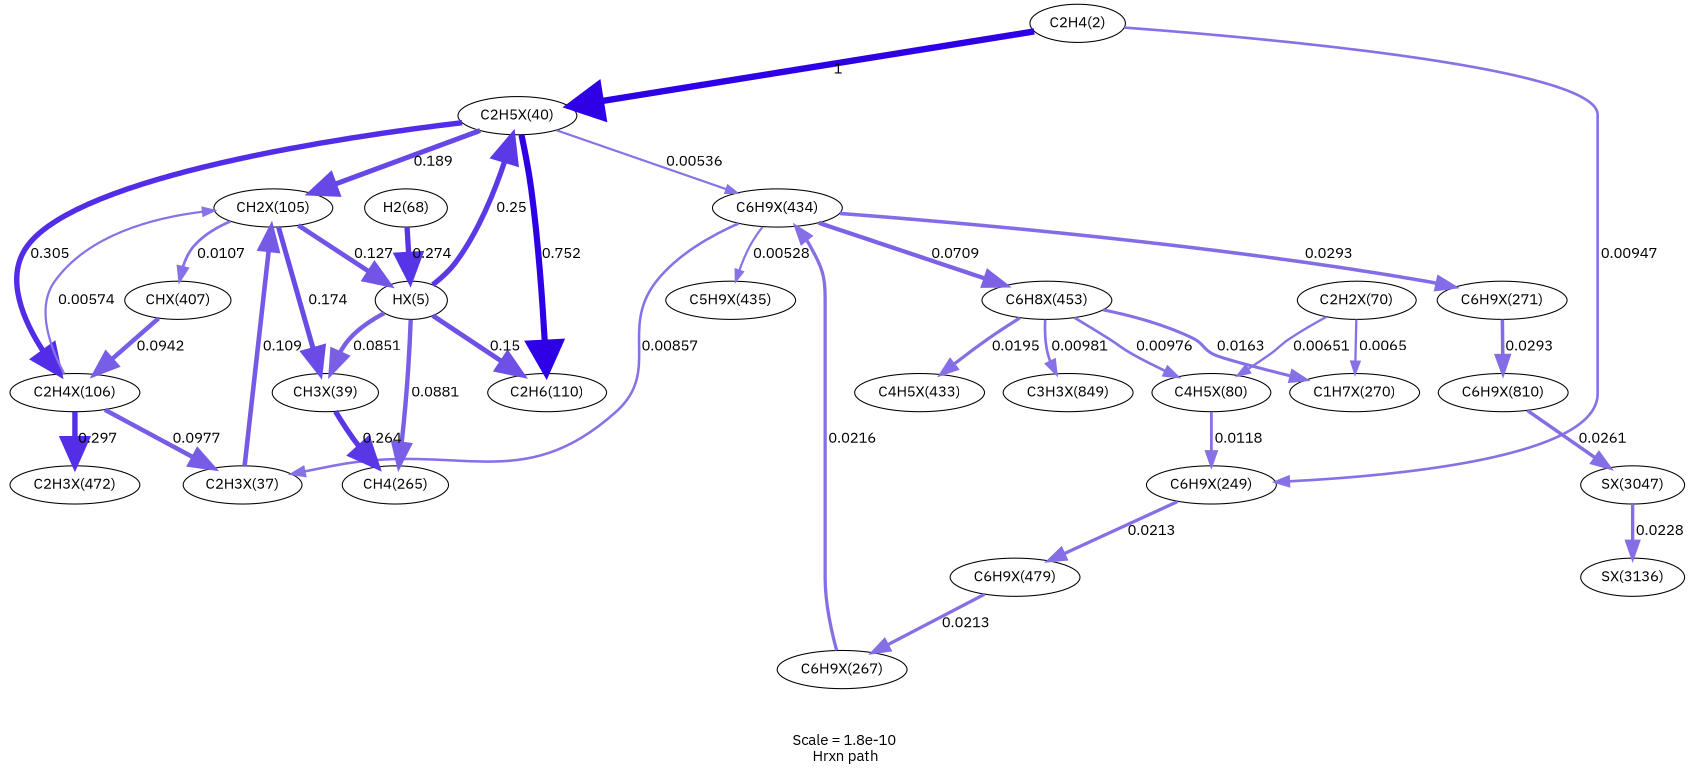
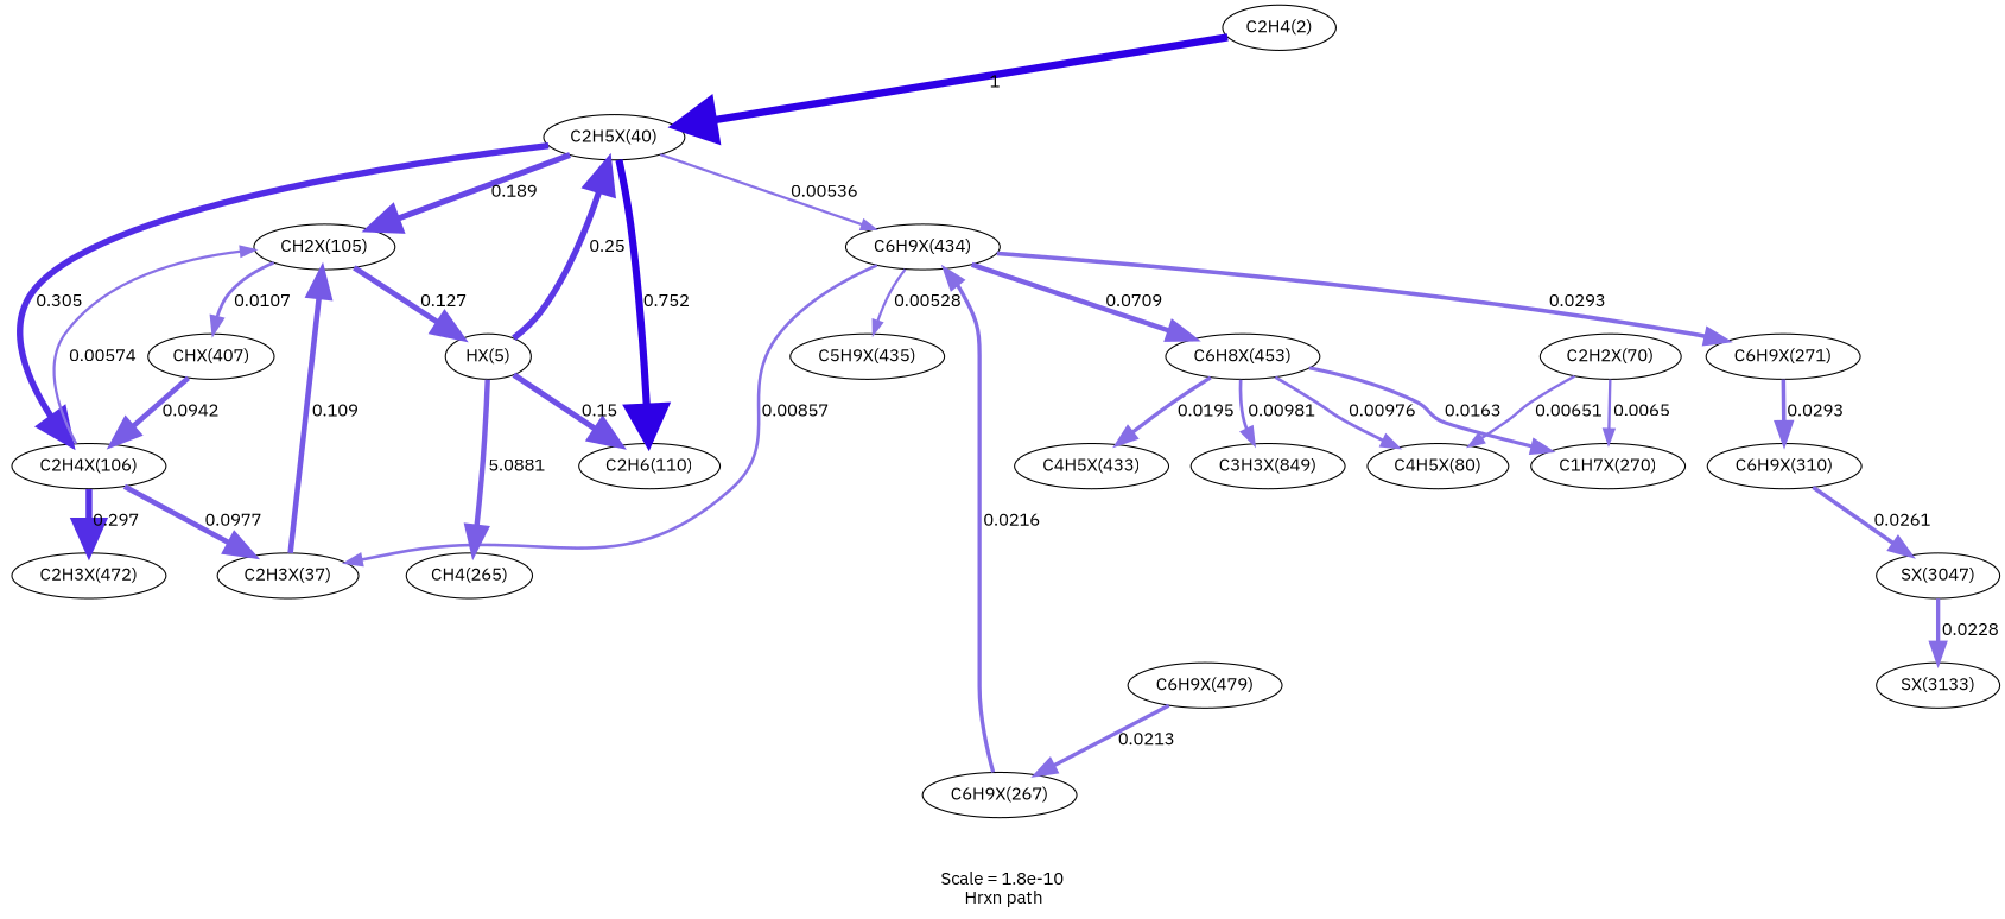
  digraph {
    fontname="IBM Plex Sans"
    label="Scale = 1.8e-10\l Hrxn path"
    node [fontname="IBM Plex Sans"]
    edge [arrowsize=1.55 color="0.7, 0.509, 0.9" fontname="IBM Plex Sans" style="setlinewidth(3.09)"]
    n1 [label="C2H4(2)"]
    n2 [label="C2H5X(40)"]
-   n3 [label="C6H9X(249)"]
    n4 [label="C2H6(110)"]
    n5 [label="CH2X(105)"]
    n6 [label="C2H4X(106)"]
    n7 [label="C6H9X(434)"]
    n8 [label="C6H9X(479)"]
    n9 [label="HX(5)"]
-   n10 [label="CH3X(39)"]
    n11 [label="CHX(407)"]
    n12 [label="C2H3X(37)"]
    n13 [label="C2H3X(472)"]
    n14 [label="C6H8X(453)"]
    n15 [label="C6H9X(271)"]
    n16 [label="C5H9X(435)"]
    n17 [label="C6H9X(267)"]
    n18 [label="CH4(265)"]
-   n19 [label="H2(68)"]
    n20 [label="C4H5X(80)"]
    n21 [label="C1H7X(270)"]
    n22 [label="C4H5X(433)"]
    n23 [label="C3H3X(849)"]
-   n24 [label="C6H9X(810)"]
+   n24 [label="C6H9X(310)"]
    n25 [label="C2H2X(70)"]
    n26 [label="SX(3047)"]
-   n27 [label="SX(3136)"]
+   n27 [label="SX(3133)"]
    n1 -> n2 [arrowsize=3 color="0.7, 1.5, 0.9" label=" 1" style="setlinewidth(6)"]
-   n1 -> n3 [arrowsize=1.24 label=" 0.00947" style="setlinewidth(2.48)"]
    n2 -> n4 [arrowsize=2.89 color="0.7, 1.25, 0.9" label=" 0.752" style="setlinewidth(5.79)"]
    n2 -> n5 [arrowsize=2.37 color="0.7, 0.689, 0.9" label=" 0.189" style="setlinewidth(4.74)"]
    n2 -> n6 [arrowsize=2.55 color="0.7, 0.805, 0.9" label=" 0.305" style="setlinewidth(5.1)"]
    n2 -> n7 [arrowsize=1.03 color="0.7, 0.505, 0.9" label=" 0.00536" style="setlinewidth(2.05)"]
-   n3 -> n8 [color="0.7, 0.521, 0.9" label=" 0.0213"]
    n5 -> n9 [arrowsize=2.22 color="0.7, 0.627, 0.9" label=" 0.127" style="setlinewidth(4.44)"]
-   n5 -> n10 [arrowsize=2.34 color="0.7, 0.674, 0.9" label=" 0.174" style="setlinewidth(4.68)"]
    n5 -> n11 [arrowsize=1.29 color="0.7, 0.511, 0.9" label=" 0.0107" style="setlinewidth(2.57)"]
    n6 -> n5 [arrowsize=1.05 color="0.7, 0.506, 0.9" label=" 0.00574" style="setlinewidth(2.1)"]
    n6 -> n12 [arrowsize=2.12 color="0.7, 0.598, 0.9" label=" 0.0977" style="setlinewidth(4.24)"]
    n6 -> n13 [arrowsize=2.54 color="0.7, 0.797, 0.9" label=" 0.297" style="setlinewidth(5.08)"]
    n7 -> n12 [arrowsize=1.2 label=" 0.00857" style="setlinewidth(2.41)"]
    n7 -> n14 [arrowsize=2 color="0.7, 0.571, 0.9" label=" 0.0709" style="setlinewidth(4)"]
    n7 -> n15 [arrowsize=1.67 color="0.7, 0.529, 0.9" label=" 0.0293" style="setlinewidth(3.34)"]
    n7 -> n16 [arrowsize=1.02 color="0.7, 0.505, 0.9" label=" 0.00528" style="setlinewidth(2.04)"]
    n8 -> n17 [color="0.7, 0.521, 0.9" label=" 0.0213"]
    n9 -> n2 [arrowsize=2.48 color="0.7, 0.75, 0.9" label=" 0.25" style="setlinewidth(4.95)"]
    n9 -> n4 [arrowsize=2.29 color="0.7, 0.65, 0.9" label=" 0.15" style="setlinewidth(4.57)"]
-   n9 -> n10 [arrowsize=2.07 color="0.7, 0.585, 0.9" label=" 0.0851" style="setlinewidth(4.14)"]
-   n9 -> n18 [arrowsize=2.08 color="0.7, 0.588, 0.9" label=" 0.0881" style="setlinewidth(4.17)"]
-   n10 -> n18 [arrowsize=2.5 color="0.7, 0.764, 0.9" label=" 0.264" style="setlinewidth(5)"]
+   n9 -> n18 [arrowsize=2.08 color="0.7, 0.588, 0.9" label=" 5.0881" style="setlinewidth(4.17)"]
    n11 -> n6 [arrowsize=2.11 color="0.7, 0.594, 0.9" label=" 0.0942" style="setlinewidth(4.22)"]
    n12 -> n5 [arrowsize=2.16 color="0.7, 0.609, 0.9" label=" 0.109" style="setlinewidth(4.33)"]
    n14 -> n20 [arrowsize=1.25 color="0.7, 0.51, 0.9" label=" 0.00976" style="setlinewidth(2.51)"]
    n14 -> n21 [arrowsize=1.45 color="0.7, 0.516, 0.9" label=" 0.0163" style="setlinewidth(2.89)"]
    n14 -> n22 [arrowsize=1.51 color="0.7, 0.52, 0.9" label=" 0.0195" style="setlinewidth(3.03)"]
    n14 -> n23 [arrowsize=1.25 color="0.7, 0.51, 0.9" label=" 0.00981" style="setlinewidth(2.51)"]
    n15 -> n24 [arrowsize=1.67 color="0.7, 0.529, 0.9" label=" 0.0293" style="setlinewidth(3.34)"]
    n17 -> n7 [color="0.7, 0.522, 0.9" label=" 0.0216" style="setlinewidth(3.1)"]
-   n19 -> n9 [arrowsize=2.51 color="0.7, 0.774, 0.9" label=" 0.274" style="setlinewidth(5.02)"]
-   n20 -> n3 [arrowsize=1.33 color="0.7, 0.512, 0.9" label=" 0.0118" style="setlinewidth(2.65)"]
    n24 -> n26 [arrowsize=1.62 color="0.7, 0.526, 0.9" label=" 0.0261" style="setlinewidth(3.25)"]
    n25 -> n20 [arrowsize=1.1 color="0.7, 0.507, 0.9" label=" 0.00651" style="setlinewidth(2.2)"]
    n25 -> n21 [arrowsize=1.1 color="0.7, 0.507, 0.9" label=" 0.0065" style="setlinewidth(2.2)"]
    n26 -> n27 [arrowsize=1.57 color="0.7, 0.523, 0.9" label=" 0.0228" style="setlinewidth(3.15)"]
  }
